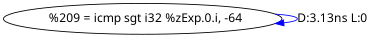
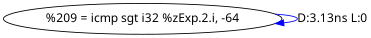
  digraph {
    fontname="Noto Sans"
-   n1 [label="  %209 = icmp sgt i32 %zExp.0.i, -64" fontname="Noto Sans"]
+   n1 [label="%209 = icmp sgt i32 %zExp.2.i, -64" fontname="Noto Sans"]
    n1 -> n1 [color=blue label="D:3.13ns L:0" fontname="Noto Sans"]
  }
